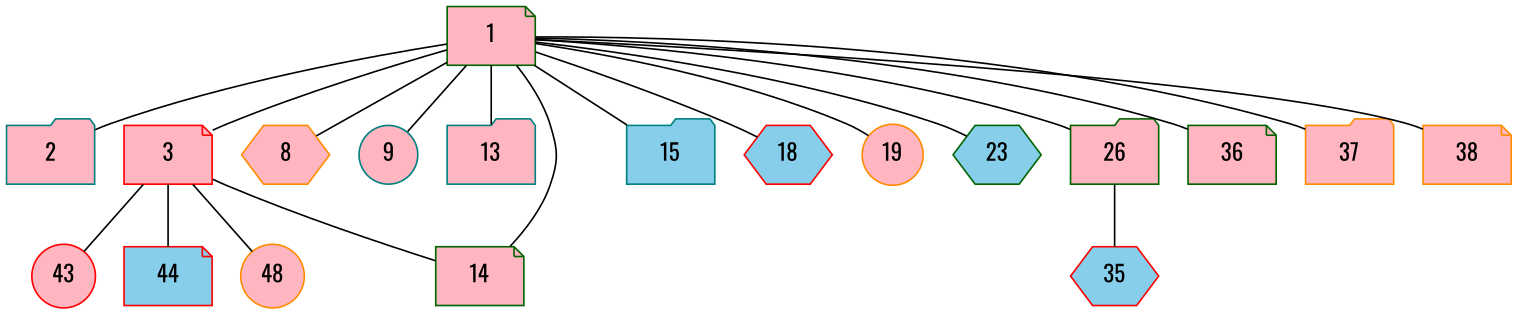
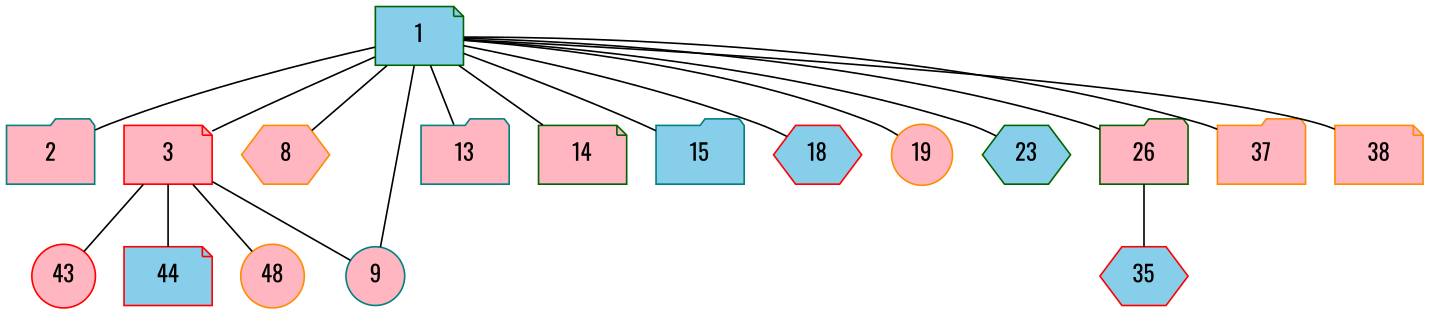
  graph {
    fontname=Oswald
    node [color=darkgreen fillcolor=lightpink fontname=Oswald shape=note style=filled]
    edge [fontname=Oswald]
-   1 [super="+17+5+10"]
+   1 [fillcolor=skyblue super="+17+5+10"]
    2 [color=teal shape=folder super="+45+30"]
    3 [color=red super="+4+24"]
    8 [color=darkorange shape=hexagon super="+27"]
    9 [color=teal shape=circle]
    13 [color=teal shape=folder]
    14 [super="+34+25+40+41"]
    15 [color=teal fillcolor=skyblue shape=folder super="+42"]
    18 [color=red fillcolor=skyblue shape=hexagon]
    19 [color=darkorange shape=circle]
    23 [fillcolor=skyblue shape=hexagon]
    26 [shape=folder]
-   36
    37 [color=darkorange shape=folder]
    38 [color=darkorange]
    43 [color=red shape=circle]
    44 [color=red fillcolor=skyblue super="+46"]
    48 [color=darkorange shape=circle]
    35 [color=red fillcolor=skyblue shape=hexagon]
    1 -- 2 [weight=2]
    1 -- 3 [weight=4]
    1 -- 8
    1 -- 9 [weight=3]
    1 -- 13
    1 -- 14
    1 -- 15
    1 -- 18
    1 -- 19
    1 -- 23 [weight=2]
    1 -- 26
-   1 -- 36
    1 -- 37
    1 -- 38
-   3 -- 14
+   3 -- 9
    3 -- 43
    3 -- 44
    3 -- 48
    26 -- 35
  }
